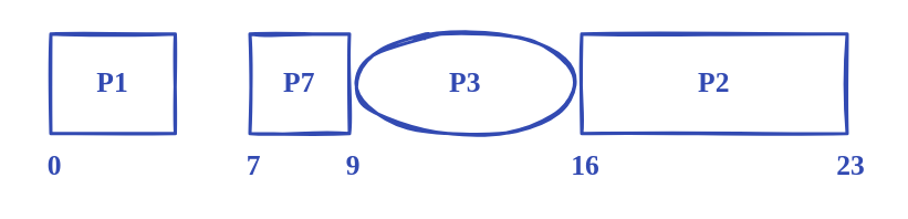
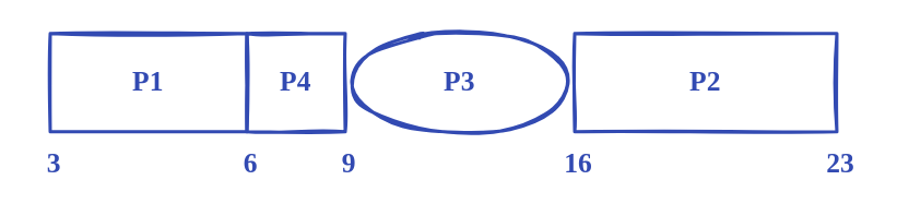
  <mxCell id="0" />
  <mxCell id="1" parent="0" />
  <mxCell id="2" value="P3" style="ellipse;shadow=0;sketch=1;strokeWidth=2;fillColor=none;fontFamily=Ink Free;fontSize=17;spacing=20;fontStyle=1;strokeColor=#324AB2;fontColor=#324AB2;spacingBottom=5;" parent="1" vertex="1"><mxGeometry x="210" y="20" width="140" height="60" as="geometry" /></mxCell>
- <mxCell id="3" value="0" style="text;fillColor=none;align=center;verticalAlign=middle;rounded=0;shadow=0;sketch=1;fontFamily=Ink Free;fontSize=17;fontStyle=1;spacingRight=0;fontColor=#324AB2;spacingBottom=5;" parent="1" vertex="1"><mxGeometry x="20" y="90" width="25" height="20" as="geometry" /></mxCell>
- <mxCell id="4" value="P1" style="rounded=0;shadow=0;sketch=1;strokeWidth=2;fillColor=none;fontFamily=Ink Free;fontSize=17;spacing=20;fontStyle=1;strokeColor=#324AB2;fontColor=#324AB2;spacingBottom=5;" vertex="1" parent="1"><mxGeometry x="30" y="20" width="75" height="60" as="geometry" /></mxCell>
+ <mxCell id="3" value="3" style="text;fillColor=none;align=center;verticalAlign=middle;rounded=0;shadow=0;sketch=1;fontFamily=Ink Free;fontSize=17;fontStyle=1;spacingRight=0;fontColor=#324AB2;spacingBottom=5;" parent="1" vertex="1"><mxGeometry x="20" y="90" width="25" height="20" as="geometry" /></mxCell>
+ <mxCell id="4" value="P1" style="rounded=0;shadow=0;sketch=1;strokeWidth=2;fillColor=none;fontFamily=Ink Free;fontSize=17;spacing=20;fontStyle=1;strokeColor=#324AB2;fontColor=#324AB2;spacingBottom=5;" vertex="1" parent="1"><mxGeometry x="30" y="20" width="120" height="60" as="geometry" /></mxCell>
  <mxCell id="5" value="P2" style="rounded=0;shadow=0;sketch=1;strokeWidth=2;fillColor=none;fontFamily=Ink Free;fontSize=17;spacing=20;fontStyle=1;strokeColor=#324AB2;fontColor=#324AB2;spacingBottom=5;" vertex="1" parent="1"><mxGeometry x="350" y="20" width="160" height="60" as="geometry" /></mxCell>
- <mxCell id="6" value="P7" style="rounded=0;shadow=0;sketch=1;strokeWidth=2;fillColor=none;fontFamily=Ink Free;fontSize=17;spacing=20;fontStyle=1;strokeColor=#324AB2;fontColor=#324AB2;spacingBottom=5;" vertex="1" parent="1"><mxGeometry x="150" y="20" width="60" height="60" as="geometry" /></mxCell>
- <mxCell id="7" value="7" style="text;fillColor=none;align=center;verticalAlign=middle;rounded=0;shadow=0;sketch=1;fontFamily=Ink Free;fontSize=17;fontStyle=1;spacingRight=0;fontColor=#324AB2;spacingBottom=5;" vertex="1" parent="1"><mxGeometry x="140" y="90" width="25" height="20" as="geometry" /></mxCell>
+ <mxCell id="6" value="P4" style="rounded=0;shadow=0;sketch=1;strokeWidth=2;fillColor=none;fontFamily=Ink Free;fontSize=17;spacing=20;fontStyle=1;strokeColor=#324AB2;fontColor=#324AB2;spacingBottom=5;" vertex="1" parent="1"><mxGeometry x="150" y="20" width="60" height="60" as="geometry" /></mxCell>
+ <mxCell id="7" value="6" style="text;fillColor=none;align=center;verticalAlign=middle;rounded=0;shadow=0;sketch=1;fontFamily=Ink Free;fontSize=17;fontStyle=1;spacingRight=0;fontColor=#324AB2;spacingBottom=5;" vertex="1" parent="1"><mxGeometry x="140" y="90" width="25" height="20" as="geometry" /></mxCell>
  <mxCell id="8" value="9" style="text;fillColor=none;align=center;verticalAlign=middle;rounded=0;shadow=0;sketch=1;fontFamily=Ink Free;fontSize=17;fontStyle=1;spacingRight=0;fontColor=#324AB2;spacingBottom=5;" vertex="1" parent="1"><mxGeometry x="200" y="90" width="25" height="20" as="geometry" /></mxCell>
  <mxCell id="9" value="23" style="text;fillColor=none;align=center;verticalAlign=middle;rounded=0;shadow=0;sketch=1;fontFamily=Ink Free;fontSize=17;fontStyle=1;spacingRight=0;fontColor=#324AB2;spacingBottom=5;" vertex="1" parent="1"><mxGeometry x="500" y="90" width="25" height="20" as="geometry" /></mxCell>
  <mxCell id="10" value="16" style="text;fillColor=none;align=center;verticalAlign=middle;rounded=0;shadow=0;sketch=1;fontFamily=Ink Free;fontSize=17;fontStyle=1;spacingRight=0;fontColor=#324AB2;spacingBottom=5;" vertex="1" parent="1"><mxGeometry x="340" y="90" width="25" height="20" as="geometry" /></mxCell>
